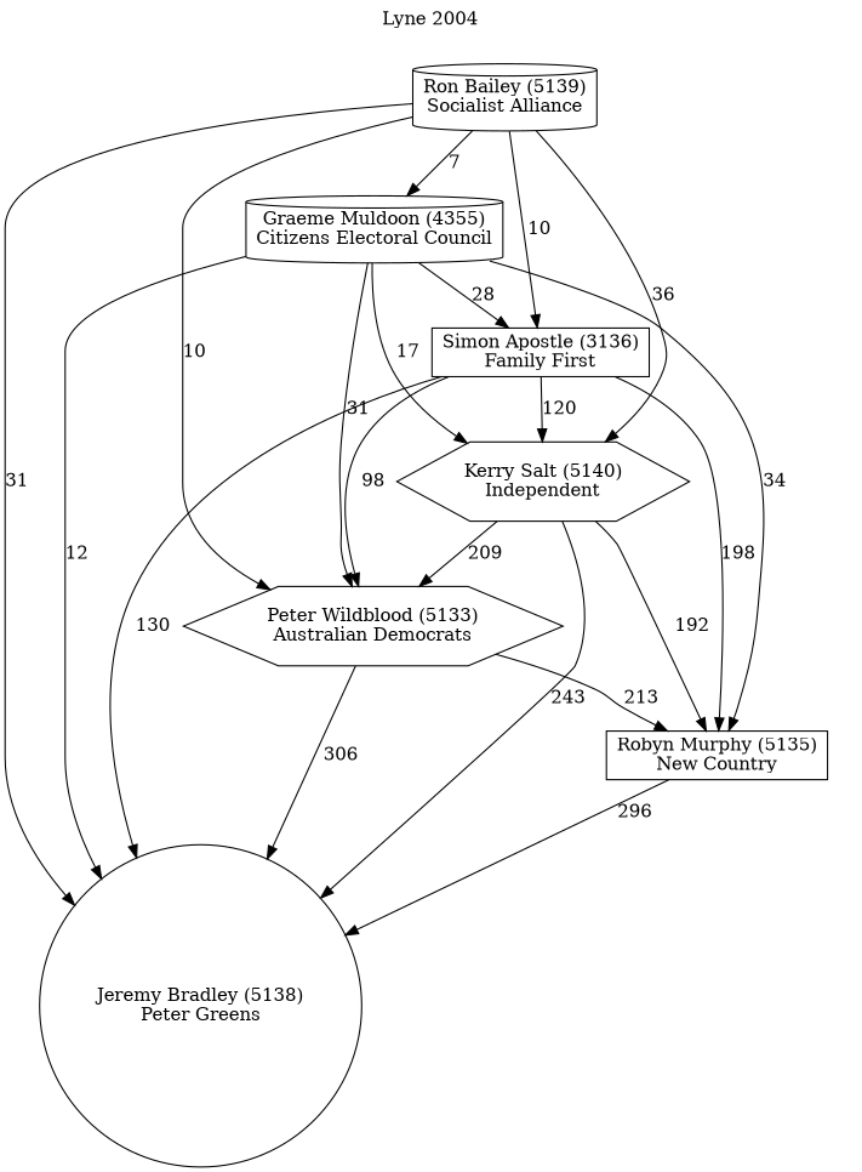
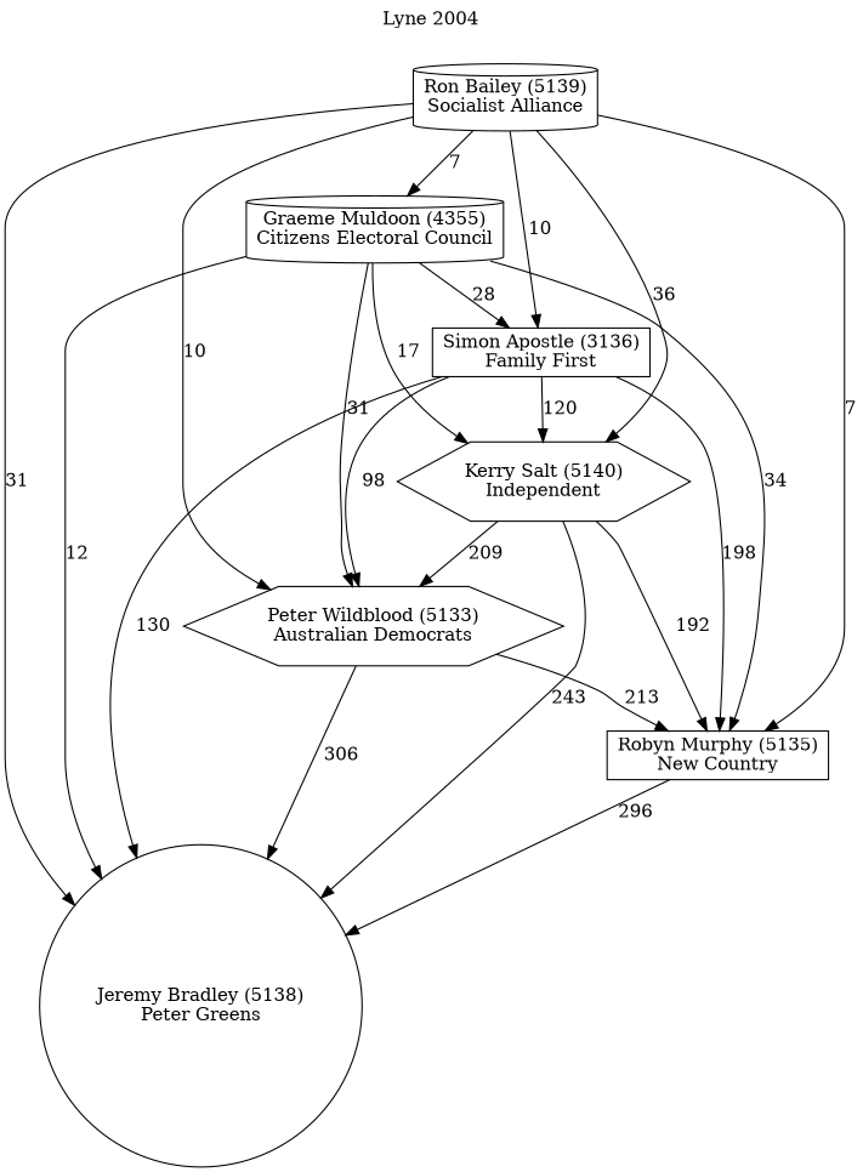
  digraph {
    label="Lyne 2004"
    labelloc=t
    mclimit=10
    node [shape=cylinder]
    n1 [label="Graeme Muldoon (4355)\nCitizens Electoral Council"]
    n2 [label="Jeremy Bradley (5138)\nPeter Greens" shape=circle]
    n3 [label="Kerry Salt (5140)\nIndependent" shape=hexagon]
    n4 [label="Peter Wildblood (5133)\nAustralian Democrats" shape=hexagon]
    n5 [label="Robyn Murphy (5135)\nNew Country" shape=box]
    n6 [label="Simon Apostle (3136)\nFamily First" shape=box]
    n7 [label="Ron Bailey (5139)\nSocialist Alliance"]
    n1 -> n2 [label=12]
    n1 -> n3 [label=17]
    n1 -> n4 [label=31]
    n1 -> n5 [label=34]
    n1 -> n6 [label=28]
    n3 -> n2 [label=243]
    n3 -> n4 [label=209]
    n3 -> n5 [label=192]
    n4 -> n2 [label=306]
    n4 -> n5 [label=213]
    n5 -> n2 [label=296]
    n6 -> n2 [label=130]
    n6 -> n3 [label=120]
    n6 -> n4 [label=98]
    n6 -> n5 [label=198]
    n7 -> n1 [label=7]
    n7 -> n2 [label=31]
    n7 -> n3 [label=36]
    n7 -> n4 [label=10]
+   n7 -> n5 [label=7]
    n7 -> n6 [label=10]
  }
